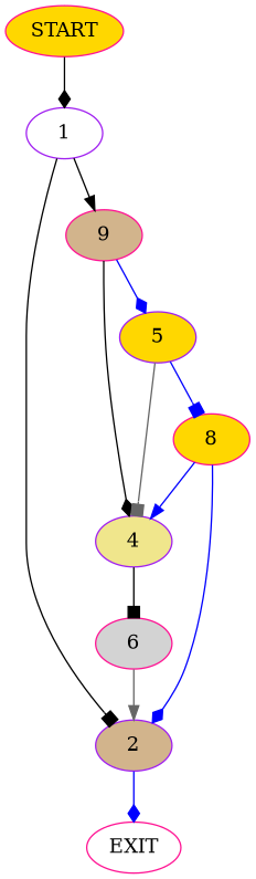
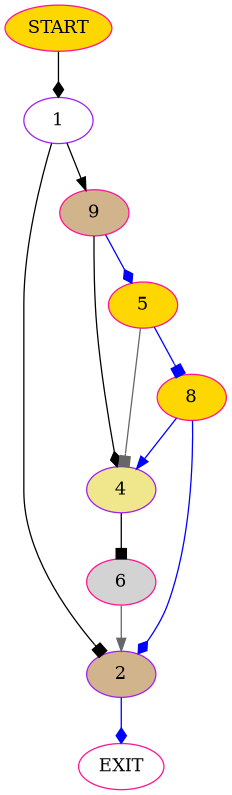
  digraph {
    node [color=deeppink fillcolor=gold style=filled]
    edge [arrowhead=diamond color=black]
    n1 [label=START]
    1 [color=purple fillcolor=white]
    2 [color=purple fillcolor=tan]
    n4 [fillcolor=tan label=9]
    n5 [fillcolor=white label=EXIT]
    4 [color=purple fillcolor=khaki]
-   5 [color=purple]
+   5
    6 [fillcolor=lightgrey]
    8
    n1 -> 1
    1 -> 2 [arrowhead=box]
    1 -> n4 [arrowhead=normal]
    2 -> n5 [color=blue]
    n4 -> 4
    n4 -> 5 [color=blue]
    4 -> 6 [arrowhead=box]
    5 -> 4 [arrowhead=box color=gray40]
    5 -> 8 [arrowhead=box color=blue]
    6 -> 2 [arrowhead=normal color=gray40]
    8 -> 2 [color=blue]
    8 -> 4 [arrowhead=normal color=blue]
  }
